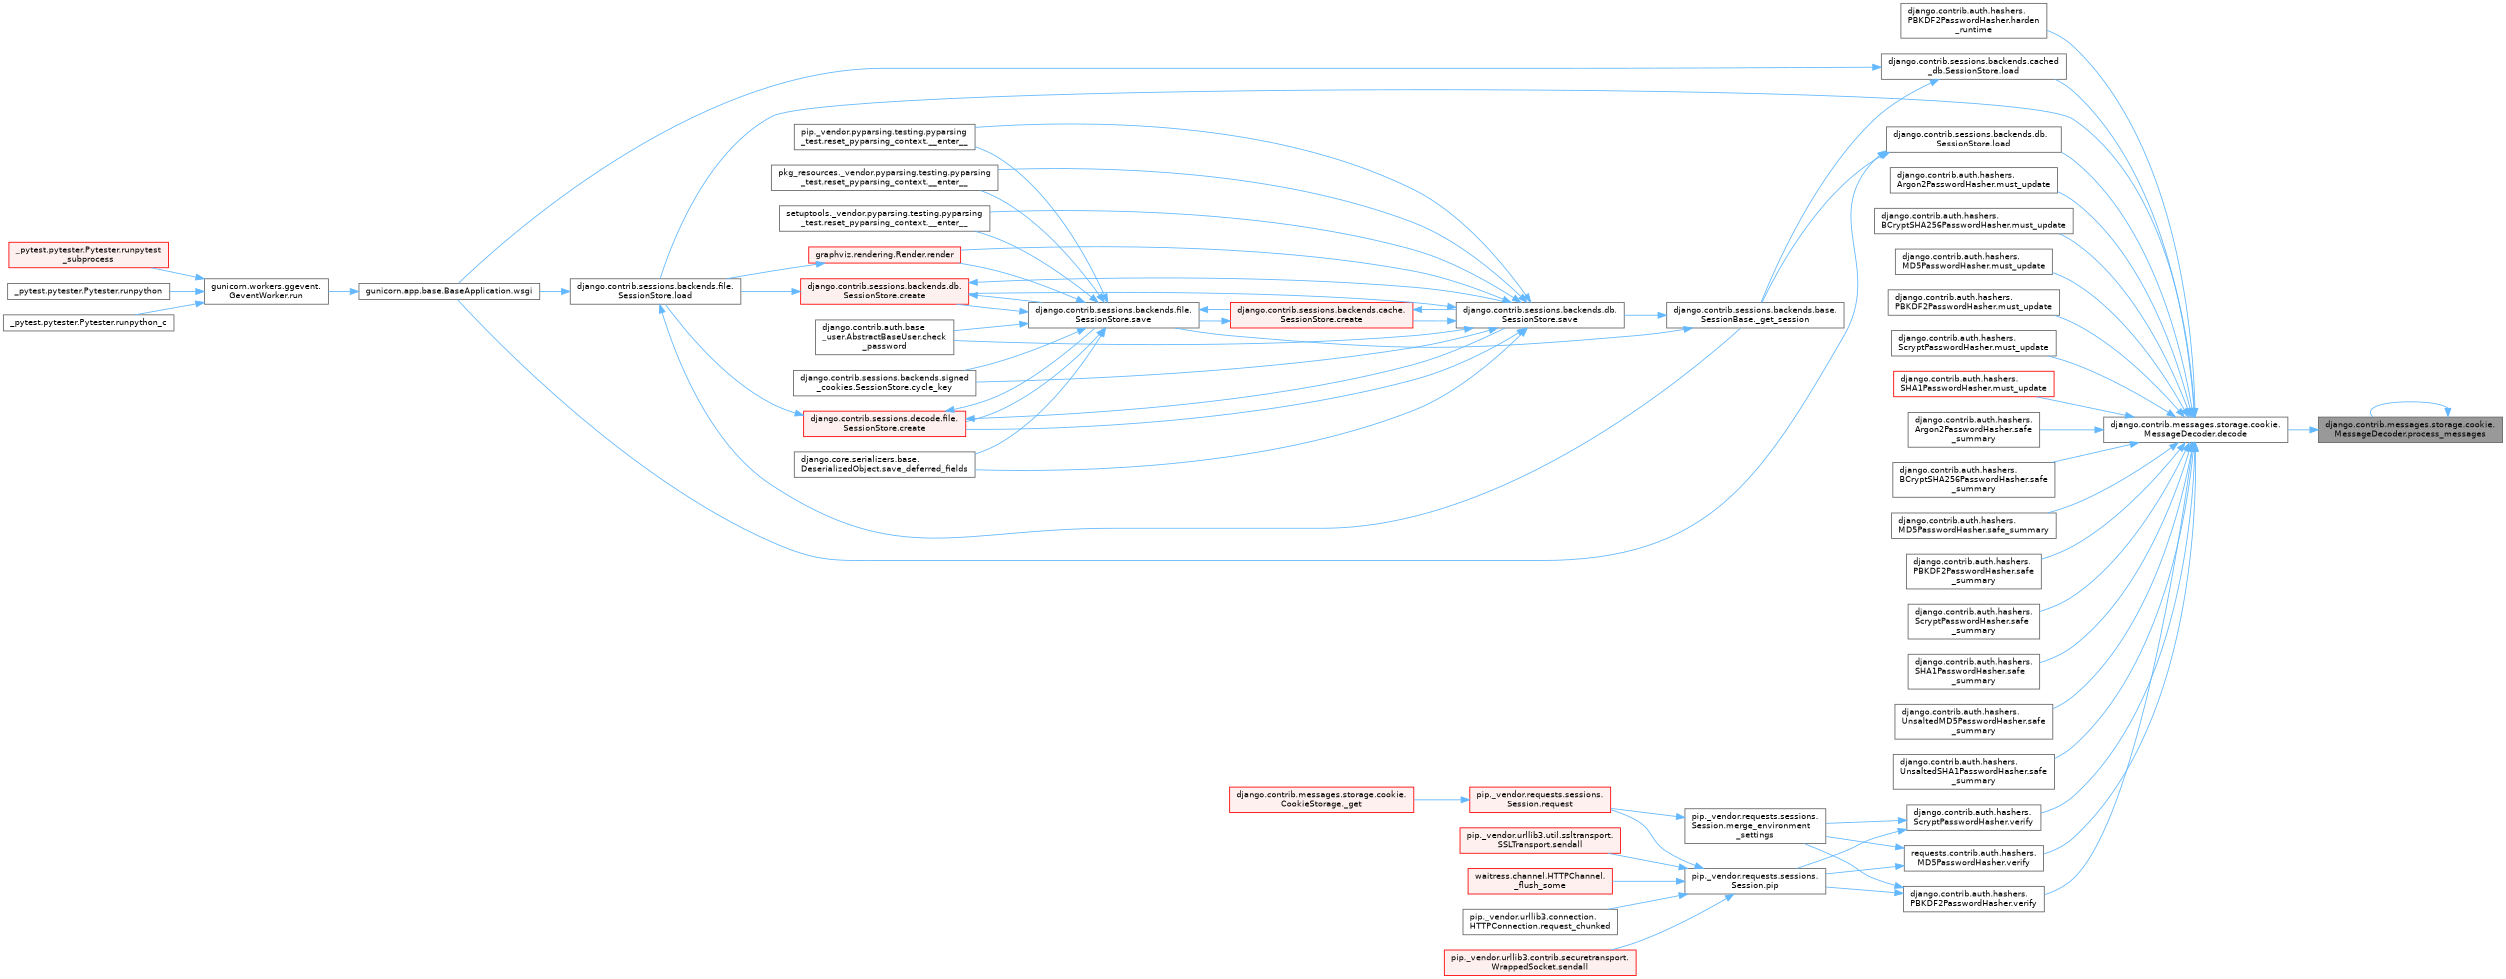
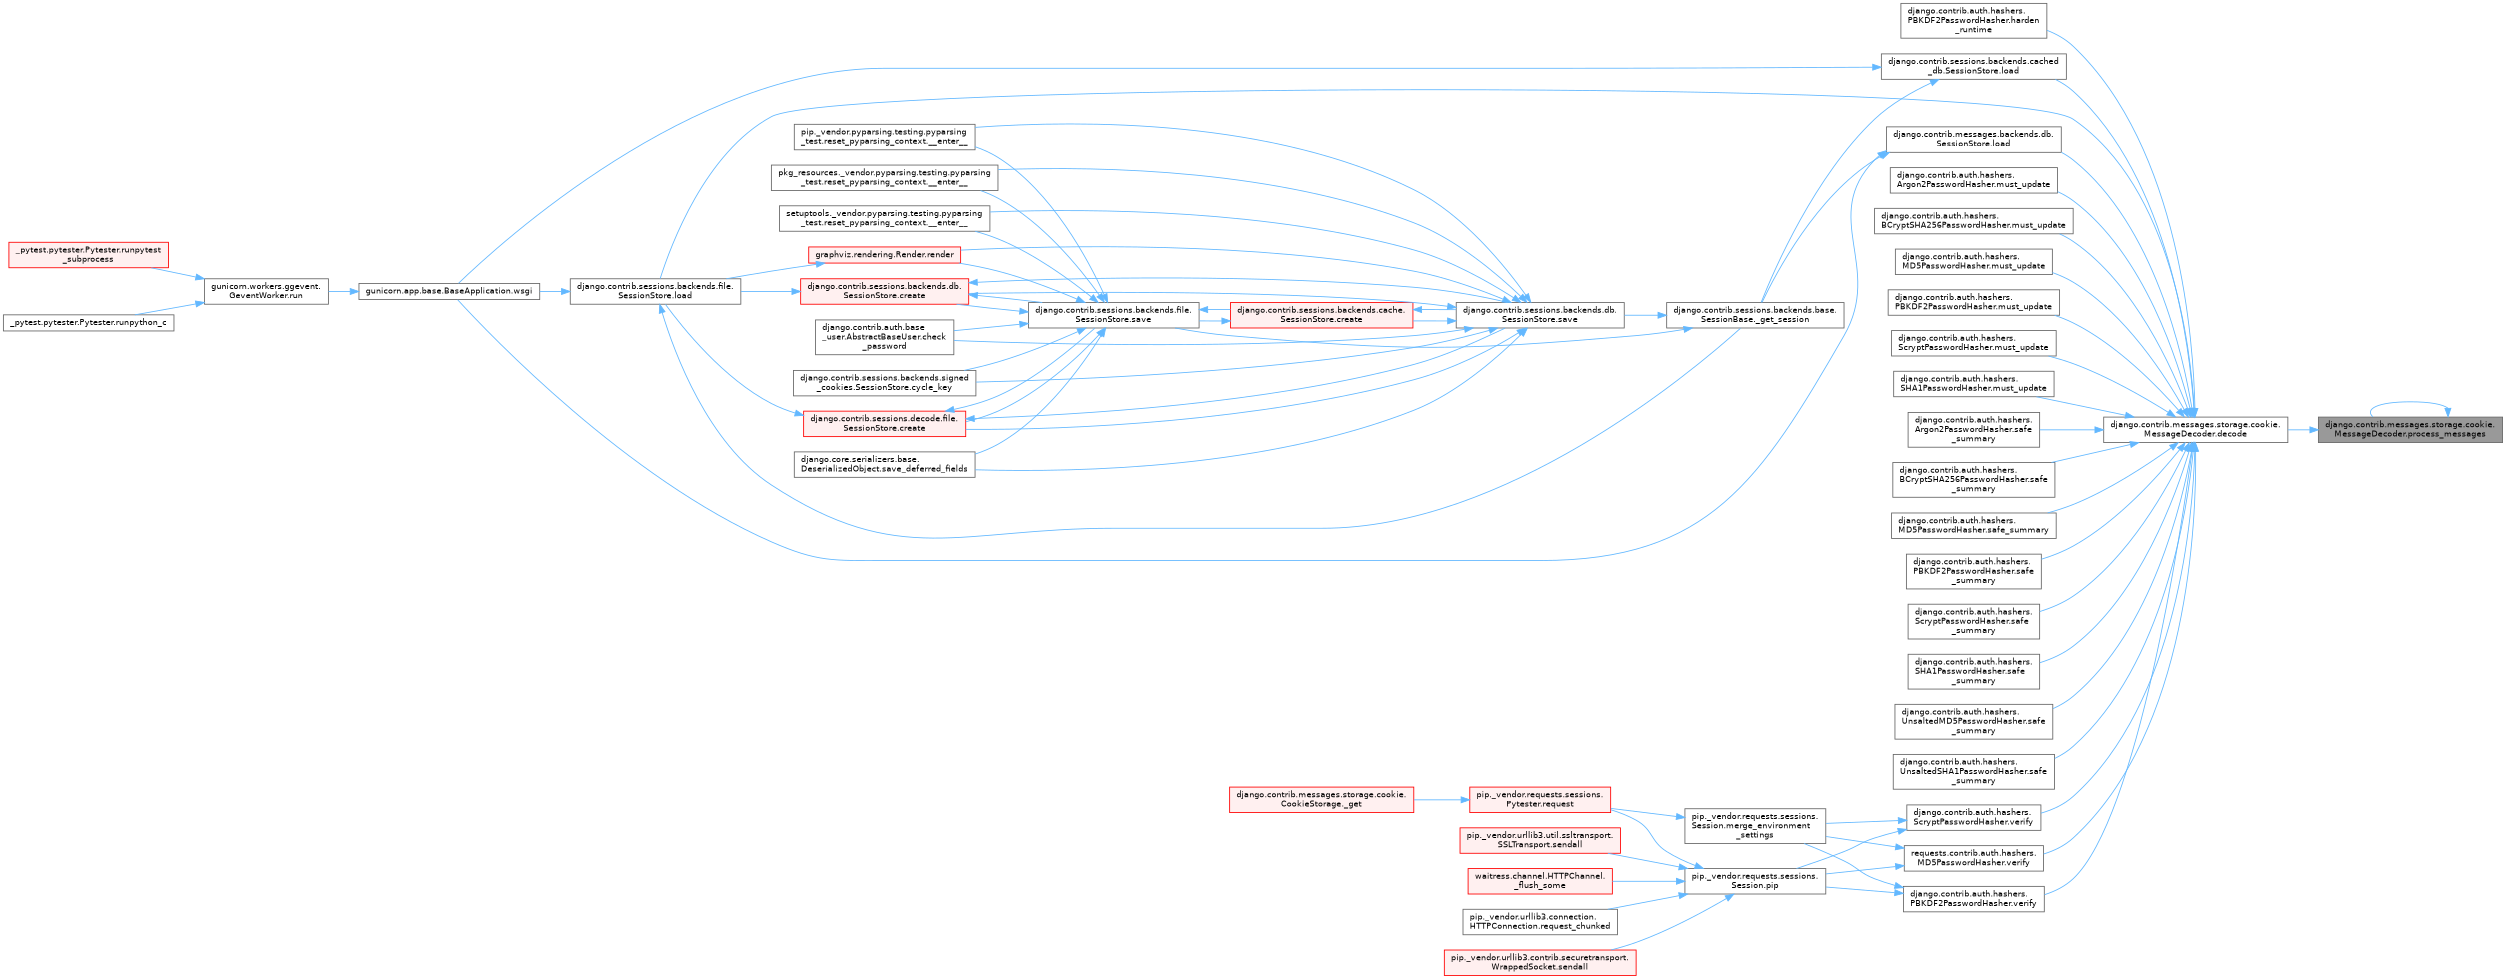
  digraph {
    rankdir=RL
    node [color=grey40 fillcolor=white fontname=Helvetica fontsize=10 shape=box style=filled]
    edge [color=steelblue1 dir=back fontname=Helvetica fontsize=10 labelfontname=Helvetica labelfontsize=10 style=solid]
    n1 [color=gray40 fillcolor=grey60 fontcolor=black height=0.2 label="django.contrib.messages.storage.cookie.\lMessageDecoder.process_messages" width=0.4]
    n2 [height=0.2 label="django.contrib.messages.storage.cookie.\lMessageDecoder.decode" width=0.4]
    n3 [height=0.2 label="django.contrib.auth.hashers.\lPBKDF2PasswordHasher.harden\l_runtime" width=0.4]
    n4 [height=0.2 label="django.contrib.sessions.backends.cached\l_db.SessionStore.load" width=0.4]
    n5 [height=0.2 label="django.contrib.sessions.backends.file.\lSessionStore.load" width=0.4]
-   n6 [height=0.2 label="django.contrib.sessions.backends.db.\lSessionStore.load" width=0.4]
+   n6 [height=0.2 label="django.contrib.messages.backends.db.\lSessionStore.load" width=0.4]
    n7 [height=0.2 label="django.contrib.auth.hashers.\lArgon2PasswordHasher.must_update" width=0.4]
    n8 [height=0.2 label="django.contrib.auth.hashers.\lBCryptSHA256PasswordHasher.must_update" width=0.4]
    n9 [height=0.2 label="django.contrib.auth.hashers.\lMD5PasswordHasher.must_update" width=0.4]
    n10 [height=0.2 label="django.contrib.auth.hashers.\lPBKDF2PasswordHasher.must_update" width=0.4]
    n11 [height=0.2 label="django.contrib.auth.hashers.\lScryptPasswordHasher.must_update" width=0.4]
-   n12 [color=red height=0.2 label="django.contrib.auth.hashers.\lSHA1PasswordHasher.must_update" width=0.4]
+   n12 [height=0.2 label="django.contrib.auth.hashers.\lSHA1PasswordHasher.must_update" width=0.4]
    n13 [height=0.2 label="django.contrib.auth.hashers.\lArgon2PasswordHasher.safe\l_summary" width=0.4]
    n14 [height=0.2 label="django.contrib.auth.hashers.\lBCryptSHA256PasswordHasher.safe\l_summary" width=0.4]
    n15 [height=0.2 label="django.contrib.auth.hashers.\lMD5PasswordHasher.safe_summary" width=0.4]
    n16 [height=0.2 label="django.contrib.auth.hashers.\lPBKDF2PasswordHasher.safe\l_summary" width=0.4]
    n17 [height=0.2 label="django.contrib.auth.hashers.\lScryptPasswordHasher.safe\l_summary" width=0.4]
    n18 [height=0.2 label="django.contrib.auth.hashers.\lSHA1PasswordHasher.safe\l_summary" width=0.4]
    n19 [height=0.2 label="django.contrib.auth.hashers.\lUnsaltedMD5PasswordHasher.safe\l_summary" width=0.4]
    n20 [height=0.2 label="django.contrib.auth.hashers.\lUnsaltedSHA1PasswordHasher.safe\l_summary" width=0.4]
    n21 [height=0.2 label="requests.contrib.auth.hashers.\lMD5PasswordHasher.verify" width=0.4]
    n22 [height=0.2 label="django.contrib.auth.hashers.\lPBKDF2PasswordHasher.verify" width=0.4]
    n23 [height=0.2 label="django.contrib.auth.hashers.\lScryptPasswordHasher.verify" width=0.4]
    n24 [height=0.2 label="django.contrib.sessions.backends.base.\lSessionBase._get_session" width=0.4]
    n25 [height=0.2 label="gunicorn.app.base.BaseApplication.wsgi" width=0.4]
    n26 [height=0.2 label="pip._vendor.requests.sessions.\lSession.merge_environment\l_settings" width=0.4]
    n27 [height=0.2 label="pip._vendor.requests.sessions.\lSession.pip" width=0.4]
    n28 [height=0.2 label="django.contrib.sessions.backends.db.\lSessionStore.save" width=0.4]
    n29 [height=0.2 label="django.contrib.sessions.backends.file.\lSessionStore.save" width=0.4]
    n30 [height=0.2 label="gunicorn.workers.ggevent.\lGeventWorker.run" width=0.4]
    n31 [height=0.2 label="pip._vendor.pyparsing.testing.pyparsing\l_test.reset_pyparsing_context.__enter__" width=0.4]
    n32 [height=0.2 label="pkg_resources._vendor.pyparsing.testing.pyparsing\l_test.reset_pyparsing_context.__enter__" width=0.4]
    n33 [height=0.2 label="setuptools._vendor.pyparsing.testing.pyparsing\l_test.reset_pyparsing_context.__enter__" width=0.4]
    n34 [height=0.2 label="django.contrib.auth.base\l_user.AbstractBaseUser.check\l_password" width=0.4]
    n35 [color=red fillcolor="#FFF0F0" height=0.2 label="django.contrib.sessions.backends.cache.\lSessionStore.create" width=0.4]
    n36 [color=red fillcolor="#FFF0F0" height=0.2 label="django.contrib.sessions.backends.db.\lSessionStore.create" width=0.4]
    n37 [color=red fillcolor="#FFF0F0" height=0.2 label="django.contrib.sessions.decode.file.\lSessionStore.create" width=0.4]
    n38 [height=0.2 label="django.contrib.sessions.backends.signed\l_cookies.SessionStore.cycle_key" width=0.4]
    n39 [color=red fillcolor="#FFF0F0" height=0.2 label="graphviz.rendering.Render.render" width=0.4]
    n40 [height=0.2 label="django.core.serializers.base.\lDeserializedObject.save_deferred_fields" width=0.4]
    n41 [color=red fillcolor="#FFF0F0" height=0.2 label="_pytest.pytester.Pytester.runpytest\l_subprocess" width=0.4]
-   n42 [height=0.2 label="_pytest.pytester.Pytester.runpython" width=0.4]
    n43 [height=0.2 label="_pytest.pytester.Pytester.runpython_c" width=0.4]
-   n44 [color=red fillcolor="#FFF0F0" height=0.2 label="pip._vendor.requests.sessions.\lSession.request" width=0.4]
+   n44 [color=red fillcolor="#FFF0F0" height=0.2 label="pip._vendor.requests.sessions.\lPytester.request" width=0.4]
    n45 [color=red fillcolor="#FFF0F0" height=0.2 label="waitress.channel.HTTPChannel.\l_flush_some" width=0.4]
    n46 [height=0.2 label="pip._vendor.urllib3.connection.\lHTTPConnection.request_chunked" width=0.4]
    n47 [color=red fillcolor="#FFF0F0" height=0.2 label="pip._vendor.urllib3.contrib.securetransport.\lWrappedSocket.sendall" width=0.4]
    n48 [color=red fillcolor="#FFF0F0" height=0.2 label="pip._vendor.urllib3.util.ssltransport.\lSSLTransport.sendall" width=0.4]
    n49 [color=red fillcolor="#FFF0F0" height=0.2 label="django.contrib.messages.storage.cookie.\lCookieStorage._get" width=0.4]
    n1 -> n1
    n1 -> n2
    n2 -> n3
    n2 -> n4
    n2 -> n5
    n2 -> n6
    n2 -> n7
    n2 -> n8
    n2 -> n9
    n2 -> n10
    n2 -> n11
    n2 -> n12
    n2 -> n13
    n2 -> n14
    n2 -> n15
    n2 -> n16
    n2 -> n17
    n2 -> n18
    n2 -> n19
    n2 -> n20
    n2 -> n21
    n2 -> n22
    n2 -> n23
    n4 -> n24
    n4 -> n25
    n5 -> n24
    n5 -> n25
    n6 -> n24
    n6 -> n25
    n21 -> n26
    n21 -> n27
    n22 -> n26
    n22 -> n27
    n23 -> n26
    n23 -> n27
    n24 -> n28
    n24 -> n29
    n25 -> n30
    n26 -> n44
    n27 -> n44
    n27 -> n45
    n27 -> n46
    n27 -> n47
    n27 -> n48
    n28 -> n31
    n28 -> n32
    n28 -> n33
    n28 -> n34
    n28 -> n35
    n28 -> n36
    n28 -> n37
    n28 -> n38
    n28 -> n39
    n28 -> n40
    n29 -> n31
    n29 -> n32
    n29 -> n33
    n29 -> n34
    n29 -> n35
    n29 -> n36
    n29 -> n37
    n29 -> n38
    n29 -> n39
    n29 -> n40
    n30 -> n41
-   n30 -> n42
    n30 -> n43
    n35 -> n28
    n35 -> n29
    n36 -> n5
    n36 -> n28
    n36 -> n29
    n37 -> n5
    n37 -> n28
    n37 -> n29
    n39 -> n5
    n44 -> n49
  }
